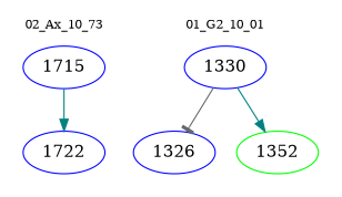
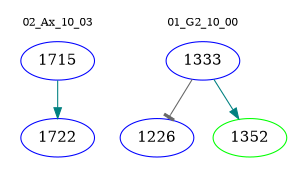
  digraph {
    node [color=blue]
    edge [arrowhead=normal color=teal]
    n1 [label=1715]
    n2 [label=1722]
-   n3 [label=1330]
-   n4 [label=1326]
+   n3 [label=1333]
+   n4 [label=1226]
    n5 [color=green label=1352]
    subgraph cluster_1 {
      color=white
      fontsize=10
-     label="02_Ax_10_73"
+     label="02_Ax_10_03"
      n1
      n2
    }
    subgraph cluster_2 {
      color=white
      fontsize=10
-     label="01_G2_10_01"
+     label="01_G2_10_00"
      n3
      n4
      n5
    }
    n1 -> n2
    n3 -> n4 [arrowhead=tee color=gray40]
    n3 -> n5
  }
